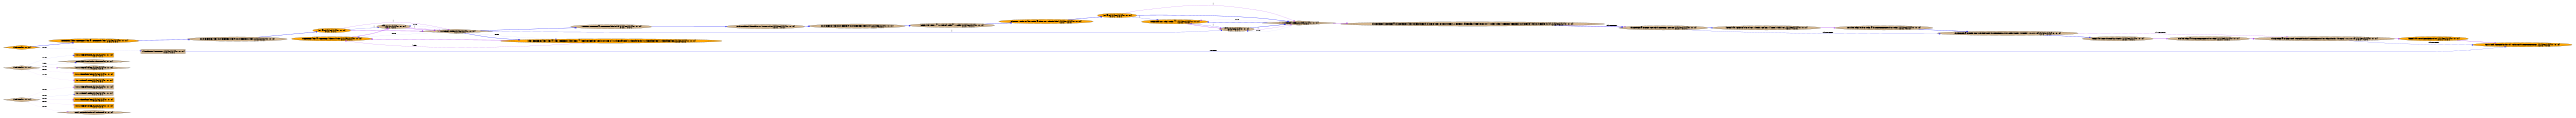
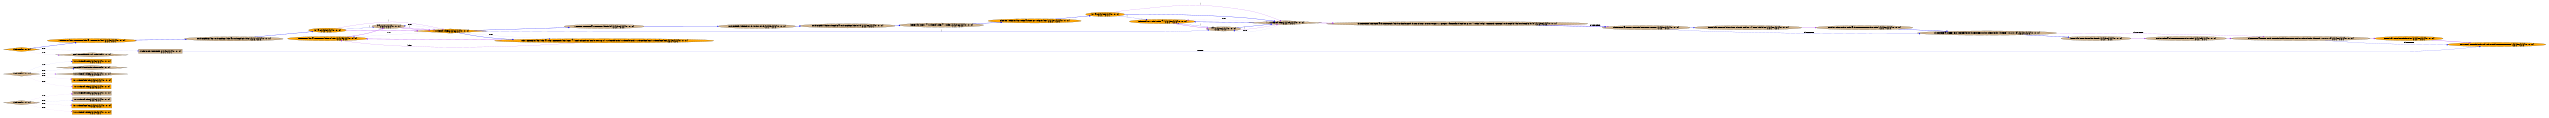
  digraph {
    fontname="DejaVu Sans"
    rankdir=LR
    node [fillcolor=tan fontname="DejaVu Sans" shape=ellipse style=filled]
    edge [arrowhead=box color=blue fontname="DejaVu Sans" style=bold]
    n1 [label="int numberOfShards@@@2@@@['1', '0', '0']" shape=box]
    n2 [fillcolor=orange label="int numberOfShards@@@2@@@['0', '1', '0']" shape=box]
    n3 [fillcolor=orange label="metaDataBuilder = metaDataBuilder.put(index)@@@9@@@['0', '0', '1']"]
    n4 [label="i++@@@7@@@['0', '0', '1']"]
-   n5 [label="i < numberOfIndices@@@6@@@['0', '0', '1']" shape=diamond]
+   n5 [fillcolor=orange label="i < numberOfIndices@@@6@@@['0', '0', '1']" shape=diamond]
    n6 [label="RoutingTable initialRoutingTable = routingTableBuilder.build()@@@15@@@['0', '0', '1']"]
    n7 [label="logger.info(\"start \" + numberOfNodes + \" nodes\")@@@16@@@['0', '0', '1']"]
    n8 [fillcolor=orange label="DiscoveryNodes.Builder nodes = DiscoveryNodes.builder()@@@17@@@['0', '0', '1']"]
    n9 [fillcolor=orange label="return applyStartedShardsUntilNoChange(clusterState,strategy)@@@32@@@['0', '0', '1']"]
    n10 [label="RoutingTable.Builder routingTableBuilder = RoutingTable.builder()@@@4@@@['0', '0', '1']"]
    n11 [fillcolor=orange label="int i = 0@@@5@@@['0', '0', '1']"]
    n12 [label="RoutingNodes routingNodes = clusterState.getRoutingNodes()@@@26@@@['0', '0', '1']"]
    n13 [label="clusterState = strategy.applyStartedShards(clusterState,routingNodes.shardsWithState(INITIALIZING))@@@27@@@['0', '0', '1']"]
    n14 [label="clusterState = strategy.applyStartedShards(clusterState,routingNodes.shardsWithState(INITIALIZING))@@@30@@@['0', '0', '1']"]
    n15 [label="logger.info(\"start the replica shards\")@@@28@@@['0', '0', '1']"]
    n16 [label="startInitializingShardsAndReroute['0', '1', '0']" shape=diamond]
    n17 [label="i++@@@20@@@['0', '0', '1']"]
    n18 [fillcolor=orange label="IndexMetaData.Builder index = IndexMetaData.builder(\"test\" + i).settings(settings(Version.CURRENT)).numberOfShards(numberOfShards).numberOfReplicas(numberOfReplicas)@@@8@@@['0', '0', '1']"]
    n19 [label="MetaData metaData = metaDataBuilder.build()@@@11@@@['0', '0', '1']"]
    n20 [fillcolor=orange label="int i = 0@@@18@@@['0', '0', '1']"]
    n21 [fillcolor=orange label="nodes.add(newNode(\"node\" + i))@@@21@@@['0', '0', '1']"]
    n22 [label="i < numberOfNodes@@@19@@@['0', '0', '1']" shape=diamond]
    n23 [label="ClusterState clusterState = ClusterState.builder(org.elasticsearch.cluster.ClusterName.CLUSTER_NAME_SETTING.getDefault(Settings.EMPTY)).nodes(nodes).metaData(metaData).routingTable(initialRoutingTable).build()@@@23@@@['0', '0', '1']"]
    n24 [label="int numberOfIndices@@@2@@@['0', '1', '0']" shape=diamond]
    n25 [fillcolor=orange label="MetaData.Builder metaDataBuilder = MetaData.builder()@@@3@@@['0', '0', '1']"]
    n26 [label="int numberOfNodes@@@2@@@['1', '0', '0']" shape=box]
    n27 [fillcolor=orange label="logger.info(\"complete rebalancing\")@@@31@@@['0', '0', '1']"]
    n28 [label="AllocationService strategy@@@2@@@['0', '0', '1']" shape=box]
    n29 [fillcolor=orange label="int numberOfReplicas@@@2@@@['0', '1', '0']" shape=box]
    n30 [label="routingTableBuilder.addAsNew(cursor.value)@@@13@@@['0', '0', '1']"]
    n31 [fillcolor=orange label="initCluster['0', '0', '1']" shape=diamond]
    n32 [fillcolor=orange label="int numberOfNodes@@@2@@@['0', '1', '0']" shape=box]
    n33 [label="routingNodes = clusterState.getRoutingNodes()@@@29@@@['0', '0', '1']"]
    n34 [label="initCluster['1', '0', '0']" shape=diamond]
    n35 [fillcolor=orange label="int numberOfReplicas@@@2@@@['1', '0', '0']" shape=box]
    n36 [fillcolor=orange label="int numberOfIndices@@@2@@@['1', '0', '0']" shape=box]
    n37 [label="applyStartedShardsUntilNoChange['1', '0', '0']" shape=diamond]
    n38 [label="logger.info(\"restart all the primary shards, replicas will start initializing\")@@@25@@@['0', '0', '1']"]
    n39 [label="clusterState = strategy.reroute(clusterState,\"reroute\")@@@24@@@['0', '0', '1']"]
    n40 [label="initCluster['0', '1', '0']" shape=diamond]
    n3 -> n4 [color=purple]
    n4 -> n5 [arrowhead=dot color=purple label=i style=solid]
    n4 -> n5 [color=purple]
    n5 -> n3 [label=true style=dotted]
    n5 -> n4 [arrowhead=dot label=true style=dotted]
    n5 -> n17 [label=i style=solid]
    n5 -> n18
    n5 -> n18 [arrowhead=dot label=true style=dotted]
    n5 -> n19
    n6 -> n7
    n7 -> n8
    n8 -> n20
    n10 -> n11 [arrowhead=dot]
    n11 -> n4 [arrowhead=dot label=i style=solid]
    n11 -> n5 [arrowhead=dot color=purple label=i style=solid]
    n11 -> n5 [color=purple]
    n12 -> n13
    n13 -> n14 [arrowhead=dot color=purple label=clusterState style=solid]
    n13 -> n15 [arrowhead=dot]
    n14 -> n9 [label=clusterState style=solid]
    n14 -> n27 [color=purple]
    n15 -> n33 [arrowhead=dot color=purple]
    n17 -> n21 [arrowhead=dot label=i style=solid]
    n17 -> n22
    n17 -> n22 [color=purple label=i style=solid]
    n18 -> n3 [color=purple label=index style=solid]
    n18 -> n3 [color=purple]
    n19 -> n30 [arrowhead=dot]
    n20 -> n21 [label=i style=solid]
    n20 -> n22 [color=purple label=i style=solid]
    n20 -> n22
    n21 -> n17 [color=purple]
    n22 -> n17 [label=true style=dotted]
    n22 -> n21 [color=purple label=true style=dotted]
    n22 -> n21 [arrowhead=dot]
    n22 -> n23 [color=purple]
    n23 -> n39 [arrowhead=dot color=purple label=clusterState style=solid]
    n23 -> n39
    n25 -> n10 [arrowhead=dot]
    n27 -> n9 [arrowhead=dot color=purple]
    n28 -> n9 [label=strategy style=solid]
    n30 -> n6
    n31 -> n25
    n31 -> n28 [arrowhead=dot label=true style=dotted]
    n33 -> n14 [color=purple]
    n34 -> n1 [color=purple label=true style=dotted]
    n34 -> n26 [arrowhead=dot label=true style=dotted]
    n34 -> n35 [color=purple label=true style=dotted]
    n34 -> n36 [arrowhead=dot color=purple label=true style=dotted]
-   n34 -> n37 [arrowhead=dot color=purple label=true style=dotted]
+   n31 -> n37 [arrowhead=dot color=purple label=true style=dotted]
    n38 -> n12 [arrowhead=dot color=purple]
    n39 -> n13 [label=clusterState style=solid]
    n39 -> n38 [arrowhead=dot]
    n40 -> n2 [label=true style=dotted]
-   n40 -> n16 [label=index style=dotted]
+   n40 -> n16 [label=true style=dotted]
    n40 -> n24 [arrowhead=dot color=purple label=true style=dotted]
    n40 -> n29 [color=purple label=true style=dotted]
    n40 -> n32 [color=purple label=true style=dotted]
  }
